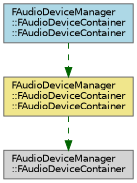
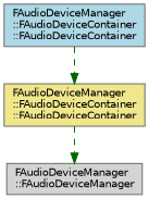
  digraph {
    rankdir=TB
    node [color=grey40 fontname=Helvetica fontsize=10 shape=box style=filled]
    edge [color=darkgreen fontname=Helvetica fontsize=10 labelfontname=Helvetica labelfontsize=10 style=dashed]
    n1 [color=gray40 fillcolor=lightblue fontcolor=black height=0.2 label="FAudioDeviceManager\l::FAudioDeviceContainer\l::FAudioDeviceContainer" width=0.4]
    n2 [fillcolor=khaki height=0.2 label="FAudioDeviceManager\l::FAudioDeviceContainer\l::FAudioDeviceContainer" width=0.4]
-   n3 [fillcolor=lightgrey height=0.2 label="FAudioDeviceManager\l::FAudioDeviceContainer" width=0.4]
+   n3 [fillcolor=lightgrey height=0.2 label="FAudioDeviceManager\l::FAudioDeviceManager" width=0.4]
    n1 -> n2
    n2 -> n3
  }
